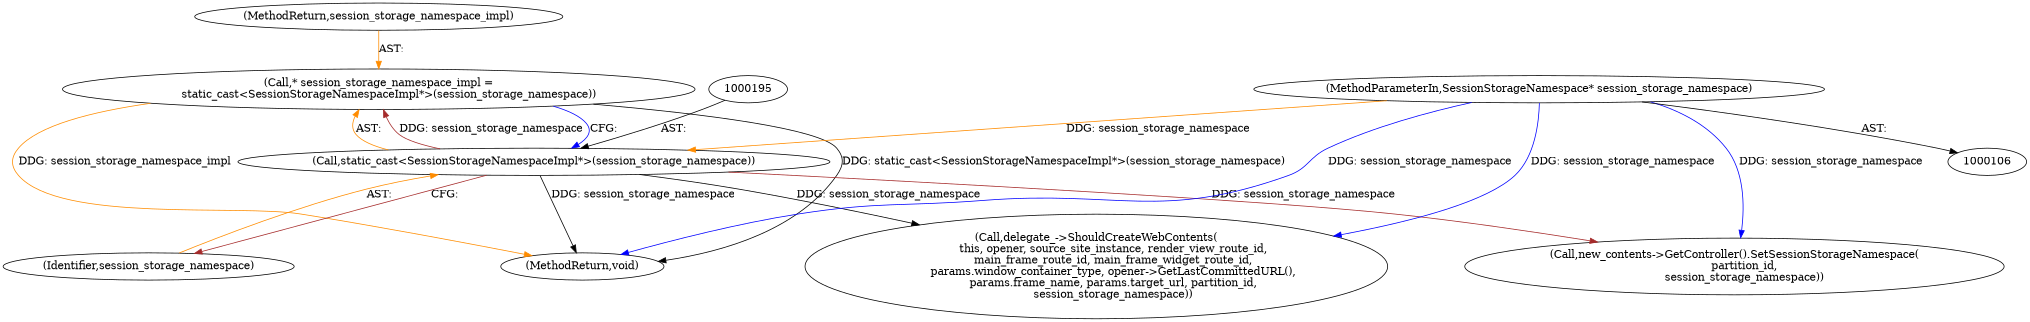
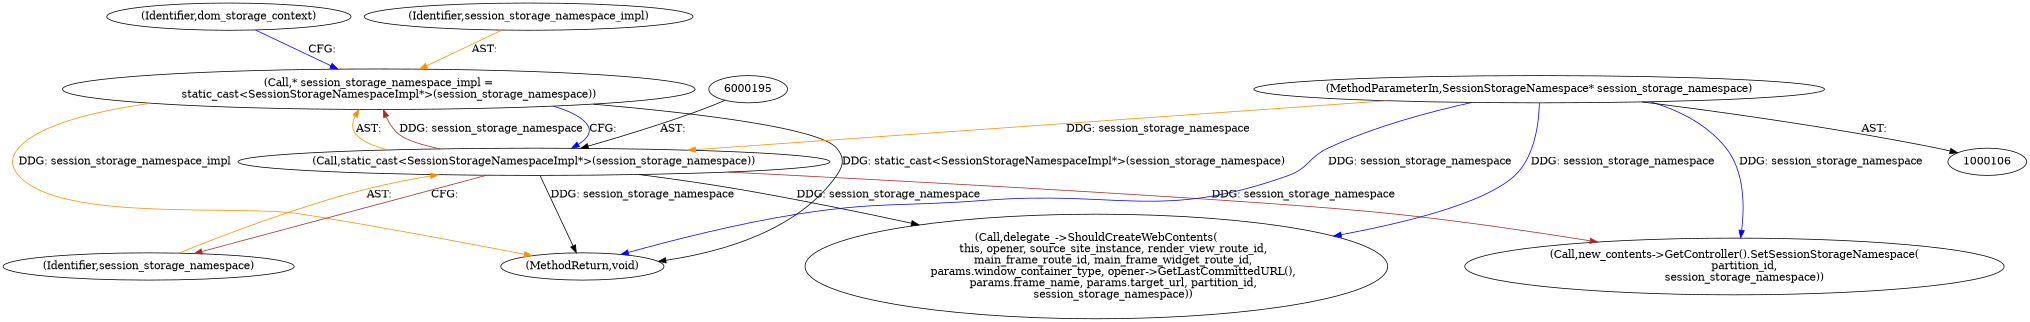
  digraph {
    edge [color=blue]
    n1 [label="(Call,* session_storage_namespace_impl =\n      static_cast<SessionStorageNamespaceImpl*>(session_storage_namespace))"]
    n2 [label="(Call,static_cast<SessionStorageNamespaceImpl*>(session_storage_namespace))"]
    n3 [label="(MethodReturn,void)"]
    n4 [label="(Identifier,session_storage_namespace)"]
    n5 [label="(Call,new_contents->GetController().SetSessionStorageNamespace(\n      partition_id,\n      session_storage_namespace))"]
    n6 [label="(Call,delegate_->ShouldCreateWebContents(\n          this, opener, source_site_instance, render_view_route_id,\n          main_frame_route_id, main_frame_widget_route_id,\n          params.window_container_type, opener->GetLastCommittedURL(),\n          params.frame_name, params.target_url, partition_id,\n          session_storage_namespace))"]
    n7 [label="(MethodParameterIn,SessionStorageNamespace* session_storage_namespace)"]
    1000106
-   n10 [label="(MethodReturn,session_storage_namespace_impl)"]
-   1000195
+   n9 [label="(Identifier,dom_storage_context)"]
+   n10 [label="(Identifier,session_storage_namespace_impl)"]
+   1000195 [label=6000195]
    n1 -> n2 [label="CFG: "]
    n1 -> n3 [color=black label="DDG: static_cast<SessionStorageNamespaceImpl*>(session_storage_namespace)"]
    n1 -> n3 [color=darkorange label="DDG: session_storage_namespace_impl"]
    n2 -> n1 [color=darkorange label="AST: "]
    n2 -> n1 [color=brown label="DDG: session_storage_namespace"]
    n2 -> n3 [color=black label="DDG: session_storage_namespace"]
    n2 -> n4 [color=brown label="CFG: "]
    n2 -> n5 [color=brown label="DDG: session_storage_namespace"]
    n2 -> n6 [color=black label="DDG: session_storage_namespace"]
    n4 -> n2 [color=darkorange label="AST: "]
    n7 -> n2 [color=darkorange label="DDG: session_storage_namespace"]
    n7 -> n3 [label="DDG: session_storage_namespace"]
    n7 -> n5 [label="DDG: session_storage_namespace"]
    n7 -> n6 [label="DDG: session_storage_namespace"]
    n7 -> 1000106 [color=black label="AST: "]
+   n9 -> n1 [label="CFG: "]
    n10 -> n1 [color=darkorange label="AST: "]
    1000195 -> n2 [color=black label="AST: "]
  }
